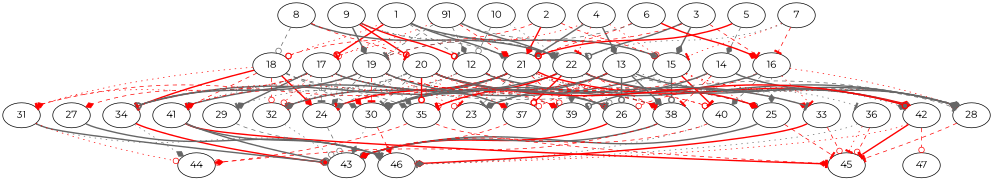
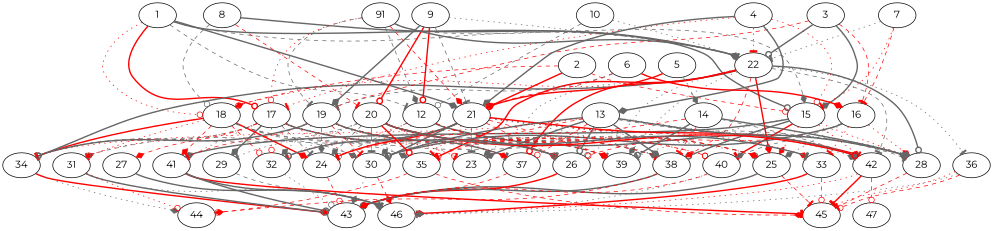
  digraph {
    fontname=Montserrat
    node [alpha=0.01 fontname=Montserrat]
    edge [arrowhead=diamond color=gray40 fontname=Montserrat style=dashed]
    1 [alpha=0.06 expect_size=3383148951848644608]
    12 [alpha=0.04 expect_size=206025490558500640]
    15 [alpha=0.08 expect_size=735286441188281600]
    17 [alpha=0.06 expect_size=395025634544879616]
    18 [alpha=0.07 expect_size=1317091499320683790336]
    21 [alpha=0.07 expect_size=62981644526258128]
    22 [alpha=0.04 expect_size=6794056549095552]
    24 [expect_size=21755054846251744]
    25 [alpha=0.02 expect_size=105347079561566748672]
    26 [alpha=0.09 expect_size=446168817778492]
    28 [expect_size=54081683658831672]
    30 [alpha=0.05 expect_size=16029820053813438]
    32 [alpha=0.15 expect_size=269247437619593216000]
    38 [alpha=0.06 expect_size=11287483291533312000]
    39 [alpha=0.06 expect_size=1486472162038572384256]
    42 [alpha=0.06 expect_size=196973071130629184]
    40 [alpha=0.16 expect_size=1094529912389238784000]
    41 [alpha=0.10 expect_size=12971527857396330]
    34 [expect_size=7799007774507008000]
    27 [alpha=0.16 expect_size=2041200336613335552]
    29 [alpha=0.04 expect_size=9046599559422784]
    31 [alpha=0.18 expect_size=3394746858213945]
    35 [expect_size=41980650194487608]
    23 [alpha=0.19 expect_size=24426551773602088]
    33 [expect_size=278695404504350]
    37 [alpha=0.18 expect_size=239035574222946752]
    36 [alpha=0.07 expect_size=419556275253854339072]
    43 [alpha=0.10 expect_size=32222498397208248]
    45 [expect_size=1337671498097095936]
    46 [alpha=0.02 expect_size=6995910960937887]
    44 [alpha=0.19 expect_size=15780614118428346]
    47 [alpha=0.02 expect_size=6459236155319459]
    2 [alpha=0.13 expect_size=61704201670110478336]
    3 [alpha=0.13 expect_size=18226379450759512064]
    16 [alpha=0.05 expect_size=52529986053649465344]
    19 [alpha=0.13 expect_size=181862708147150176]
    4 [alpha=0.15 expect_size=35647202350525532]
    13 [alpha=0.02 expect_size=1160771040875018496]
    5 [alpha=0.17 expect_size=733487610288896512]
    14 [alpha=0.16 expect_size=308330124348259456]
    6 [alpha=0.14 expect_size=370459244552606976]
    7 [alpha=0.13 expect_size=221635319377095032832]
    8 [alpha=0.11 expect_size=164400018633911904]
    20 [alpha=0.12 expect_size=1344679897637770240]
    9 [alpha=0.05 expect_size=1087059725095037056]
    10 [alpha=0.02 expect_size=2178881539528156250112]
    n47 [alpha=0.14 expect_size=3741985434195422 label=91]
    1 -> 12 [arrowhead=tee]
    1 -> 15 [arrowhead=odot style=bold]
    1 -> 17 [arrowhead=odot color=red style=bold]
    1 -> 18 [arrowhead=odot color=red style=dotted]
    1 -> 21 [style=bold]
    1 -> 22 [arrowhead=tee]
    12 -> 24 [arrowhead=odot]
    12 -> 25 [color=red]
    12 -> 26 [color=red]
    12 -> 28 [arrowhead=tee style=bold]
    12 -> 30 [style=dotted]
    12 -> 32 [arrowhead=tee color=red style=dotted]
    12 -> 38
    12 -> 39 [color=red]
    15 -> 25 [color=red style=dotted]
    15 -> 28 [arrowhead=odot color=red style=dotted]
    15 -> 38 [arrowhead=odot style=bold]
    15 -> 39 [arrowhead=tee style=dotted]
    15 -> 42 [arrowhead=tee color=red style=dotted]
    15 -> 40 [arrowhead=tee color=red style=bold]
    15 -> 41 [style=bold]
    17 -> 24 [arrowhead=tee]
    17 -> 26 [arrowhead=tee style=bold]
    17 -> 28
    17 -> 30 [color=red style=dotted]
    17 -> 32 [arrowhead=odot color=red style=dotted]
    17 -> 38
    17 -> 40 [arrowhead=odot color=red style=dotted]
    17 -> 41 [arrowhead=tee style=dotted]
    17 -> 34 [arrowhead=odot]
    17 -> 27 [color=red]
    17 -> 29 [style=bold]
    17 -> 31 [color=red style=dotted]
    18 -> 24 [color=red style=bold]
    18 -> 30
    18 -> 32 [arrowhead=odot color=red]
    18 -> 39 [arrowhead=tee]
    18 -> 41 [color=red]
    18 -> 34 [arrowhead=tee color=red style=bold]
    18 -> 31 [arrowhead=tee color=red style=dotted]
    18 -> 35
    21 -> 24 [arrowhead=tee color=red style=bold]
    21 -> 25 [arrowhead=odot style=dotted]
    21 -> 26 [arrowhead=odot color=red]
    21 -> 30 [arrowhead=tee style=bold]
    21 -> 32 [arrowhead=odot style=bold]
    21 -> 38 [arrowhead=tee style=dotted]
    21 -> 39 [arrowhead=odot color=red]
    21 -> 42 [style=dotted]
    21 -> 42 [color=red style=bold]
-   21 -> 31 [arrowhead=odot color=red]
+   21 -> 31 [arrowhead=odot]
    21 -> 35 [arrowhead=tee color=red style=dotted]
    21 -> 23 [arrowhead=tee]
    21 -> 33 [color=red style=dotted]
    22 -> 25 [color=red style=bold]
    22 -> 26 [arrowhead=odot style=dotted]
    22 -> 28 [arrowhead=odot style=bold]
-   22 -> 32 [color=red style=dotted]
+   22 -> 18 [color=red style=dotted]
    22 -> 38 [color=red]
    22 -> 39 [style=dotted]
    22 -> 42 [arrowhead=tee]
    22 -> 34 [arrowhead=tee style=bold]
    22 -> 35 [arrowhead=tee color=red style=bold]
    22 -> 23 [style=dotted]
    22 -> 37 [arrowhead=odot color=red style=bold]
    22 -> 36 [arrowhead=tee style=dotted]
-   24 -> 43 [arrowhead=odot]
+   24 -> 43 [arrowhead=odot color=red]
    25 -> 43 [style=bold]
    25 -> 45 [arrowhead=tee color=red]
    26 -> 43 [arrowhead=odot color=red style=bold]
    28 -> 45 [arrowhead=tee color=red]
    30 -> 43 [style=dotted]
    30 -> 46 [color=red]
    32 -> 43 [arrowhead=odot style=dotted]
    38 -> 43 [arrowhead=odot style=bold]
    38 -> 44 [arrowhead=odot color=red]
    42 -> 45 [arrowhead=tee color=red style=bold]
    42 -> 46 [color=red style=dotted]
    42 -> 47 [arrowhead=odot color=red]
    40 -> 43 [color=red]
    40 -> 46 [arrowhead=tee style=dotted]
    41 -> 43 [arrowhead=odot style=bold]
    41 -> 45 [arrowhead=tee color=red style=bold]
    41 -> 46 [arrowhead=tee style=bold]
    34 -> 43 [color=red style=bold]
    34 -> 44 [style=dotted]
    27 -> 46 [style=bold]
    29 -> 46 [arrowhead=odot]
    31 -> 43 [arrowhead=odot style=bold]
    31 -> 46 [arrowhead=odot style=dotted]
    31 -> 44 [arrowhead=odot color=red style=dotted]
    35 -> 45 [color=red]
    35 -> 44 [color=red]
    33 -> 45 [arrowhead=odot color=red]
    33 -> 46 [color=red style=bold]
    37 -> 43 [color=red]
    36 -> 45 [arrowhead=tee color=red style=dotted]
    36 -> 45 [arrowhead=odot color=red]
    36 -> 46 [style=dotted]
    2 -> 15 [arrowhead=odot color=red]
    2 -> 18 [arrowhead=odot color=red]
    2 -> 21 [color=red style=bold]
    3 -> 15 [style=bold]
    3 -> 22 [arrowhead=odot style=bold]
    3 -> 16 [arrowhead=tee color=red]
    3 -> 19 [arrowhead=tee color=red]
    16 -> 25 [style=dotted]
    16 -> 26 [arrowhead=odot color=red]
    16 -> 28 [color=red style=dotted]
    16 -> 30 [arrowhead=odot style=bold]
    16 -> 40
    16 -> 33 [arrowhead=tee color=red style=dotted]
    19 -> 24
    19 -> 25 [arrowhead=odot]
    19 -> 30 [arrowhead=tee color=red]
    19 -> 32 [style=dotted]
    19 -> 38 [arrowhead=tee color=red]
    19 -> 40 [arrowhead=odot color=red]
    19 -> 41 [arrowhead=tee color=red]
    19 -> 34 [arrowhead=odot style=bold]
    19 -> 35 [style=dotted]
    19 -> 23 [arrowhead=odot color=red style=dotted]
    19 -> 37 [arrowhead=tee style=bold]
    4 -> 15 [arrowhead=odot color=red style=dotted]
    4 -> 17 [arrowhead=tee color=red style=dotted]
    4 -> 21 [style=bold]
    4 -> 22 [arrowhead=tee color=red style=dotted]
    4 -> 13 [style=bold]
    13 -> 26 [arrowhead=odot style=bold]
    13 -> 28 [arrowhead=tee]
    13 -> 28 [style=dotted]
    13 -> 30 [arrowhead=odot style=bold]
    13 -> 38 [style=bold]
    13 -> 42 [arrowhead=tee style=bold]
    13 -> 34 [arrowhead=tee color=red style=dotted]
    13 -> 35 [arrowhead=odot color=red]
    13 -> 23 [style=bold]
    13 -> 37 [arrowhead=odot color=red]
    5 -> 21 [arrowhead=odot color=red style=bold]
    5 -> 14
    14 -> 24 [arrowhead=tee color=red]
    14 -> 28 [style=bold]
    14 -> 38 [arrowhead=tee color=red]
    14 -> 39 [arrowhead=odot style=bold]
    14 -> 42
    6 -> 21 [arrowhead=odot color=red]
    6 -> 16 [color=red style=bold]
    6 -> 19 [arrowhead=tee]
    7 -> 15 [arrowhead=tee color=red style=dotted]
    7 -> 22 [arrowhead=tee style=dotted]
    7 -> 16 [arrowhead=tee color=red]
    8 -> 18 [arrowhead=odot]
    8 -> 22 [style=bold]
    8 -> 20 [arrowhead=tee color=red]
    20 -> 24
    20 -> 25 [color=red]
    20 -> 26 [arrowhead=odot style=bold]
    20 -> 30 [arrowhead=tee]
    20 -> 32 [arrowhead=odot style=dotted]
    20 -> 39 [color=red]
    20 -> 42 [arrowhead=odot color=red style=bold]
    20 -> 34 [arrowhead=odot]
    20 -> 29 [arrowhead=tee style=dotted]
    20 -> 35 [arrowhead=odot color=red style=bold]
    20 -> 23 [arrowhead=tee color=red style=dotted]
    20 -> 33 [arrowhead=tee style=bold]
    20 -> 37 [color=red style=dotted]
    9 -> 12 [arrowhead=odot color=red style=bold]
    9 -> 21 [arrowhead=tee]
    9 -> 22 [arrowhead=tee style=dotted]
    9 -> 19 [style=bold]
    9 -> 20 [arrowhead=odot color=red style=bold]
    10 -> 12 [arrowhead=odot]
    10 -> 22 [arrowhead=odot style=dotted]
    n47 -> 12
    n47 -> 15
    n47 -> 17 [arrowhead=odot color=red style=dotted]
    n47 -> 21 [color=red]
    n47 -> 22 [style=bold]
    n47 -> 19 [arrowhead=tee]
  }
